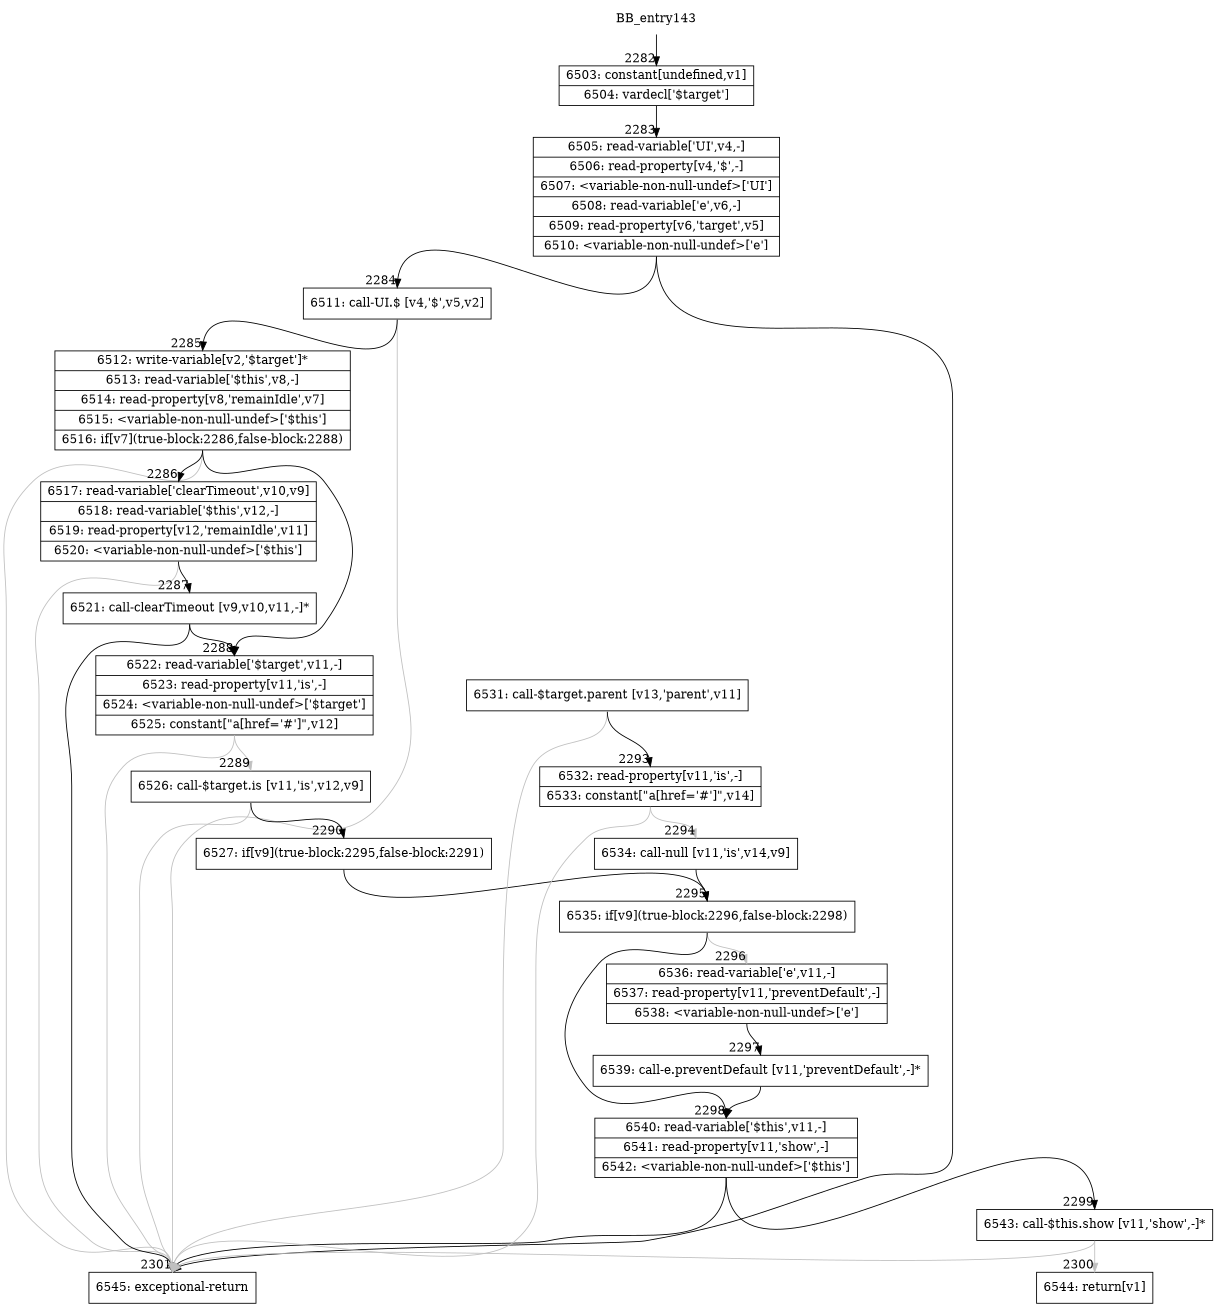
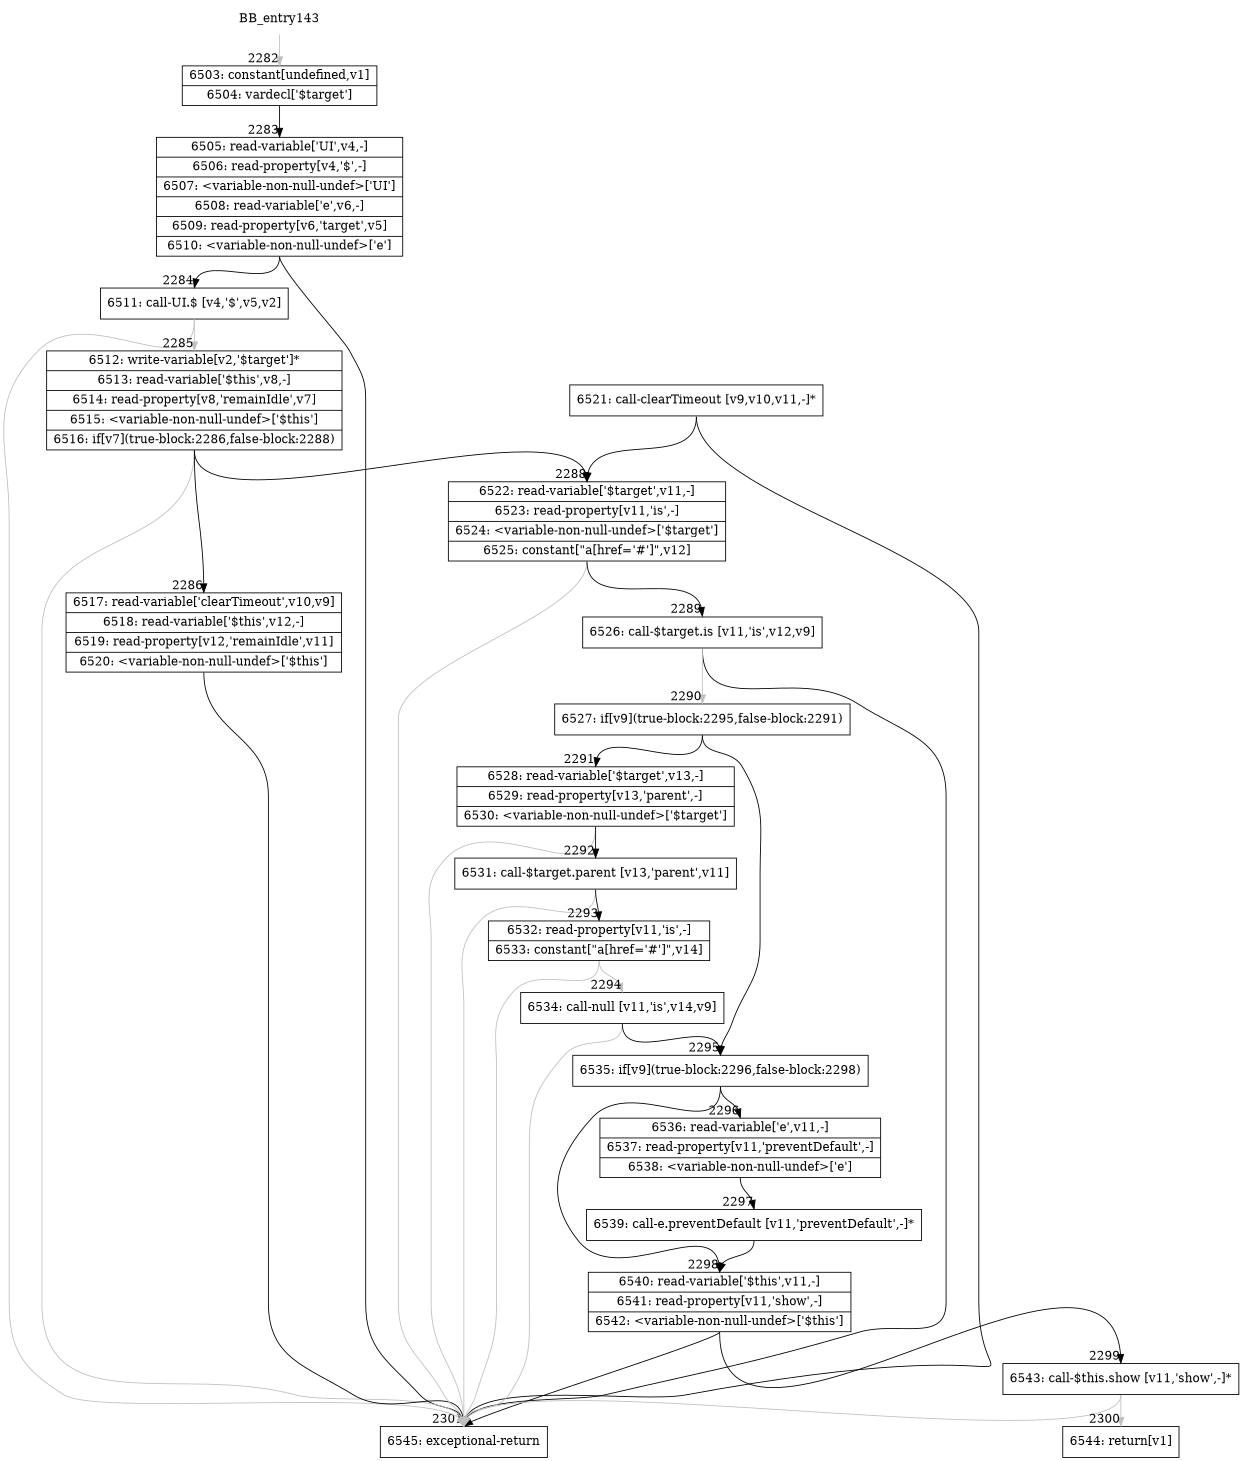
  digraph {
    rankdir=TD
    node [shape=record]
    edge [headport=n tailport=s]
    n1 [label=BB_entry143 shape=none]
    n2 [label="{6503: constant[undefined,v1]|6504: vardecl['$target']}"]
    n3 [label="{6505: read-variable['UI',v4,-]|6506: read-property[v4,'$',-]|6507: \<variable-non-null-undef\>['UI']|6508: read-variable['e',v6,-]|6509: read-property[v6,'target',v5]|6510: \<variable-non-null-undef\>['e']}"]
    n4 [label="{6511: call-UI.$ [v4,'$',v5,v2]}"]
    n5 [label="{6545: exceptional-return}"]
    n6 [label="{6512: write-variable[v2,'$target']*|6513: read-variable['$this',v8,-]|6514: read-property[v8,'remainIdle',v7]|6515: \<variable-non-null-undef\>['$this']|6516: if[v7](true-block:2286,false-block:2288)}"]
    n7 [label="{6517: read-variable['clearTimeout',v10,v9]|6518: read-variable['$this',v12,-]|6519: read-property[v12,'remainIdle',v11]|6520: \<variable-non-null-undef\>['$this']}"]
    n8 [label="{6522: read-variable['$target',v11,-]|6523: read-property[v11,'is',-]|6524: \<variable-non-null-undef\>['$target']|6525: constant[\"a[href='#']\",v12]}"]
    n9 [label="{6521: call-clearTimeout [v9,v10,v11,-]*}"]
    n10 [label="{6526: call-$target.is [v11,'is',v12,v9]}"]
    n11 [label="{6527: if[v9](true-block:2295,false-block:2291)}"]
    n12 [label="{6535: if[v9](true-block:2296,false-block:2298)}"]
+   n13 [label="{6528: read-variable['$target',v13,-]|6529: read-property[v13,'parent',-]|6530: \<variable-non-null-undef\>['$target']}"]
    n14 [label="{6536: read-variable['e',v11,-]|6537: read-property[v11,'preventDefault',-]|6538: \<variable-non-null-undef\>['e']}"]
    n15 [label="{6540: read-variable['$this',v11,-]|6541: read-property[v11,'show',-]|6542: \<variable-non-null-undef\>['$this']}"]
    n16 [label="{6531: call-$target.parent [v13,'parent',v11]}"]
    n17 [label="{6539: call-e.preventDefault [v11,'preventDefault',-]*}"]
    n18 [label="{6543: call-$this.show [v11,'show',-]*}"]
    n19 [label="{6532: read-property[v11,'is',-]|6533: constant[\"a[href='#']\",v14]}"]
    n20 [label="{6534: call-null [v11,'is',v14,v9]}"]
    n21 [label="{6544: return[v1]}"]
-   n1 -> n2 [headlabel="    2282"]
+   n1 -> n2 [headlabel="    2282" color=gray]
    n2 -> n3 [headlabel="      2283"]
    n3 -> n4 [headlabel="      2284"]
    n3 -> n5 [color=black headlabel="      2301"]
    n4 -> n5 [color=gray]
-   n4 -> n6 [headlabel="      2285"]
+   n4 -> n6 [headlabel="      2285" color=gray]
    n6 -> n5 [color=gray]
    n6 -> n7 [headlabel="      2286"]
    n6 -> n8 [headlabel="      2288"]
-   n7 -> n5 [color=gray]
-   n7 -> n9 [headlabel="      2287"]
+   n7 -> n5 [color=black]
    n8 -> n5 [color=gray]
-   n8 -> n10 [headlabel="      2289" color=gray]
+   n8 -> n10 [headlabel="      2289"]
    n9 -> n5 [color=black]
    n9 -> n8
-   n10 -> n5 [color=gray]
-   n10 -> n11 [headlabel="      2290"]
+   n10 -> n5 [color=black]
+   n10 -> n11 [headlabel="      2290" color=gray]
    n11 -> n12 [headlabel="      2295"]
-   n12 -> n14 [headlabel="      2296" color=gray]
+   n11 -> n13 [headlabel="      2291"]
+   n12 -> n14 [headlabel="      2296"]
    n12 -> n15 [headlabel="      2298"]
+   n13 -> n5 [color=gray]
+   n13 -> n16 [headlabel="      2292"]
    n14 -> n17 [headlabel="      2297"]
    n15 -> n5 [color=black]
    n15 -> n18 [headlabel="      2299"]
    n16 -> n5 [color=gray]
    n16 -> n19 [headlabel="      2293"]
    n17 -> n15
    n18 -> n5 [color=gray]
    n18 -> n21 [color=gray headlabel="      2300"]
    n19 -> n5 [color=gray]
    n19 -> n20 [color=gray headlabel="      2294"]
+   n20 -> n5 [color=gray]
    n20 -> n12
  }
